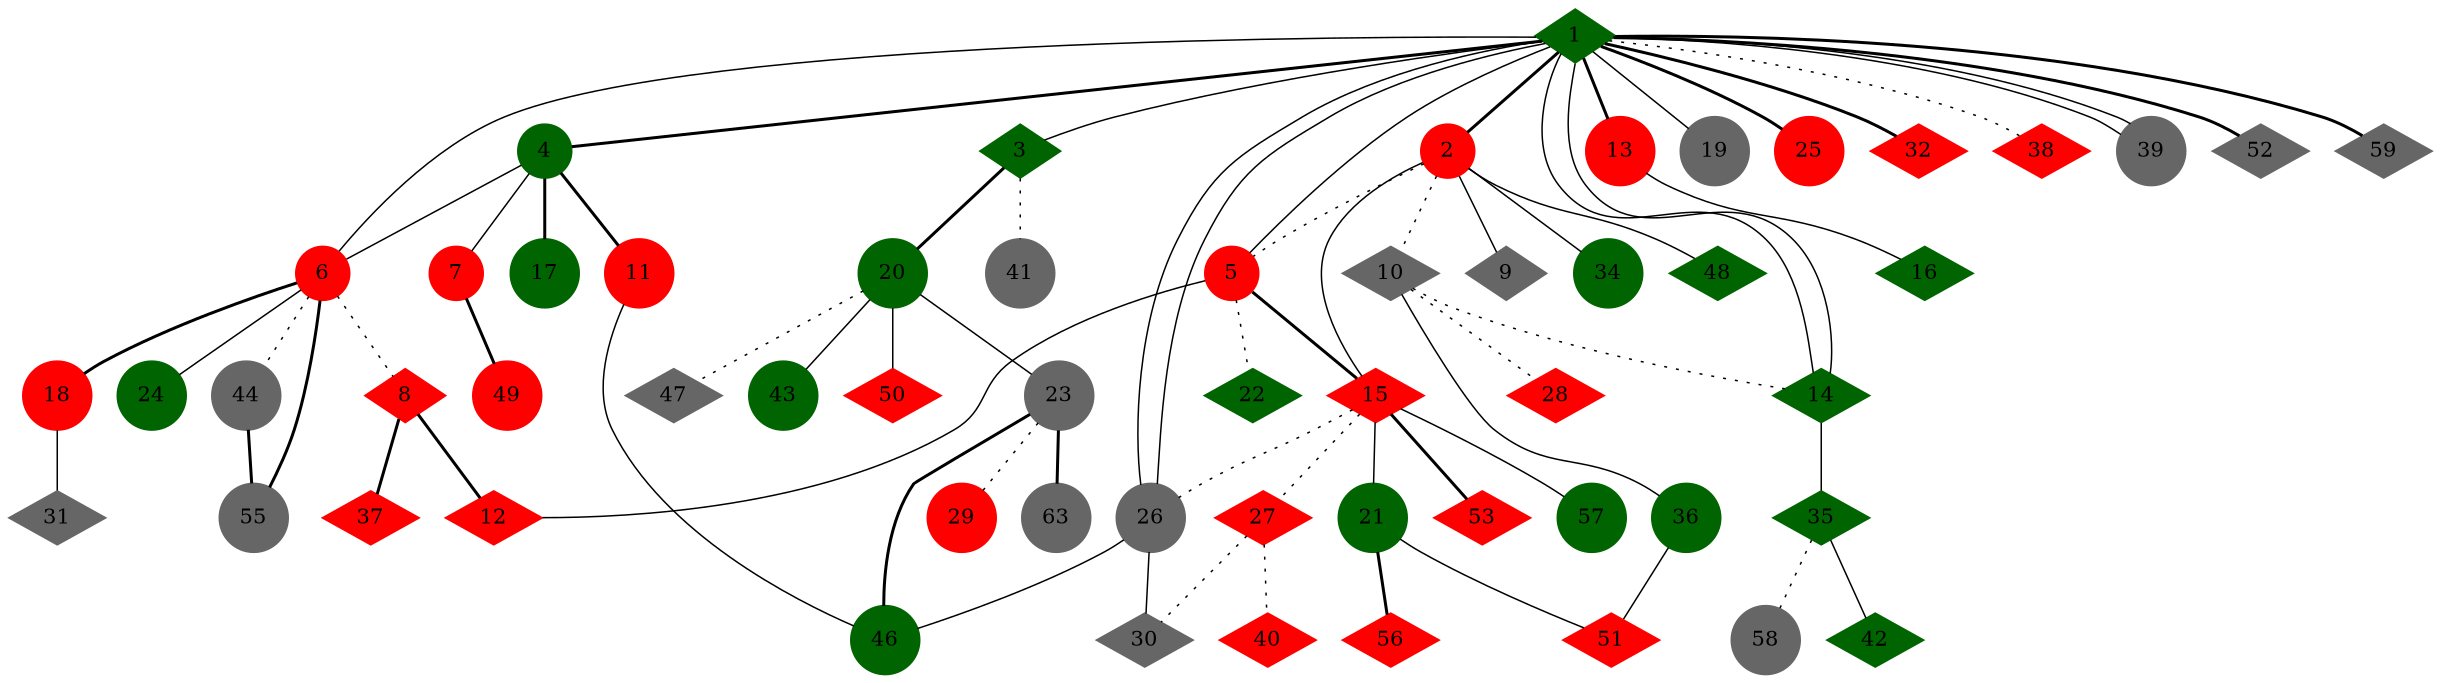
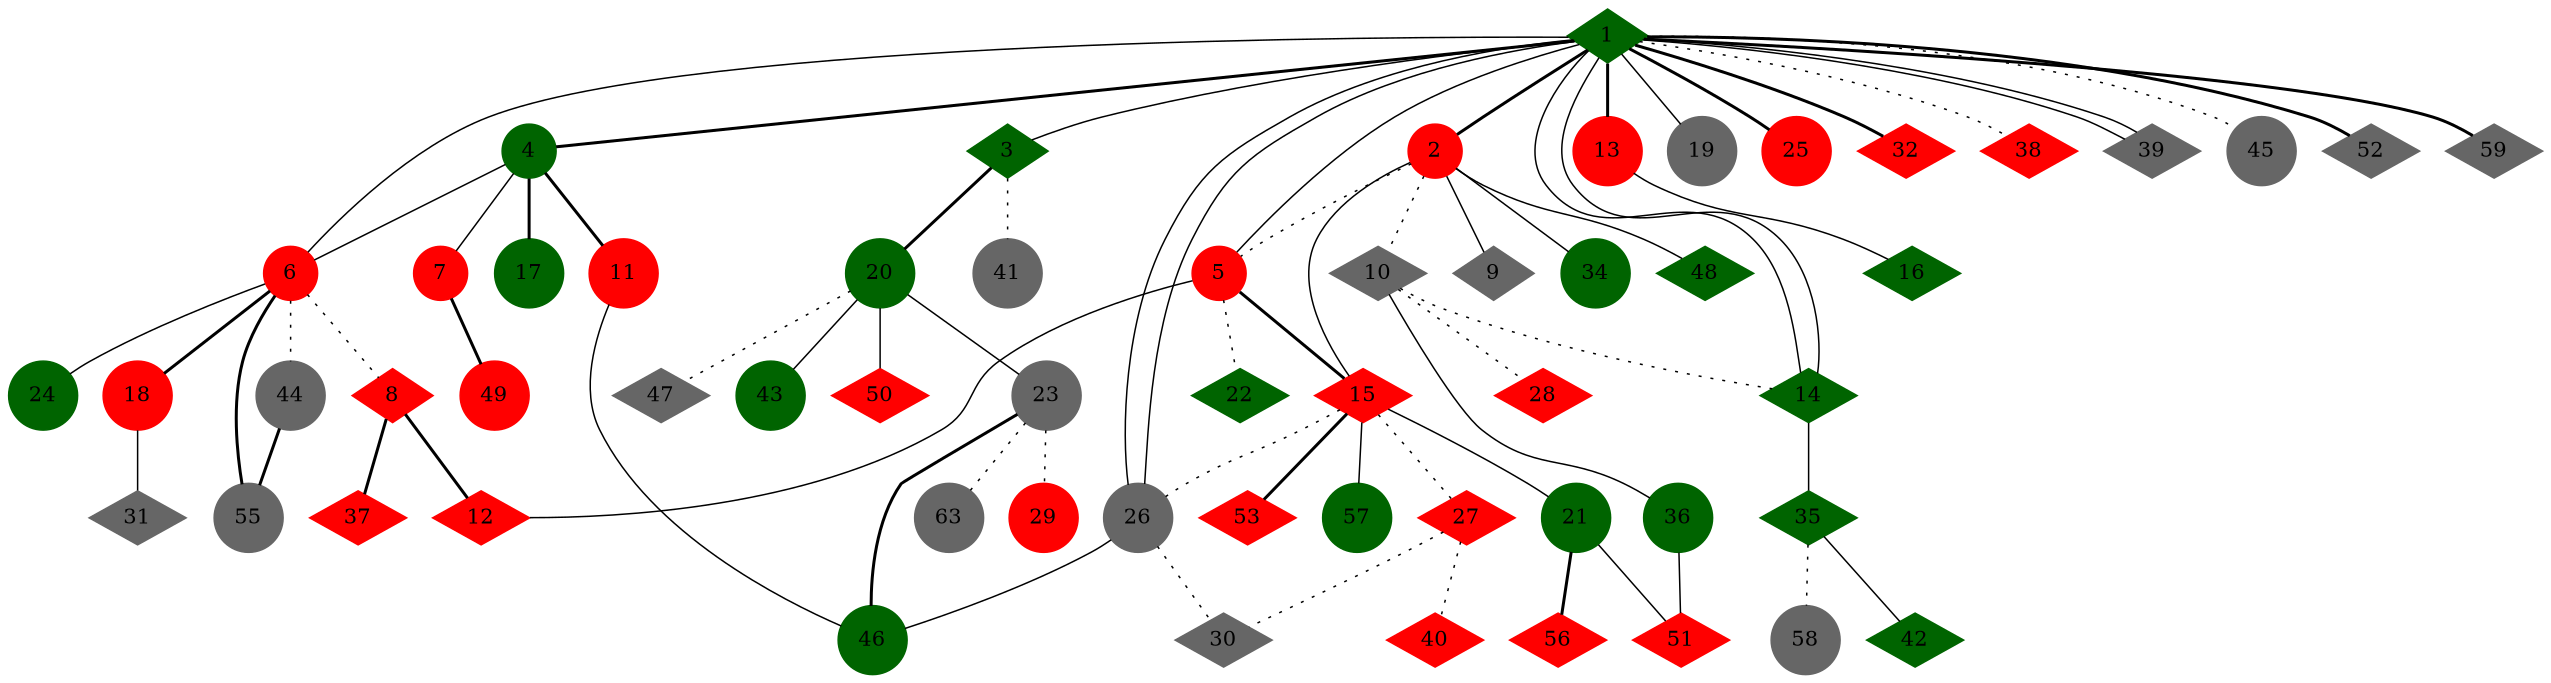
  graph {
    node [color=red shape=diamond style=filled]
    edge [style=solid]
    1 [color=darkgreen]
    2 [shape=circle]
    3 [color=darkgreen]
    4 [color=darkgreen shape=circle]
    5 [shape=circle]
    6 [shape=circle]
    13 [shape=circle]
    14 [color=darkgreen]
    19 [color=gray40 shape=circle]
    25 [shape=circle]
    26 [color=gray40 shape=circle]
    32
    38
-   39 [color=gray40 shape=circle]
+   39 [color=gray40]
+   45 [color=gray40 shape=circle]
    52 [color=gray40]
    59 [color=gray40]
    9 [color=gray40]
    10 [color=gray40]
    15
    34 [color=darkgreen shape=circle]
    48 [color=darkgreen]
    20 [color=darkgreen shape=circle]
    41 [color=gray40 shape=circle]
    7 [shape=circle]
    11 [shape=circle]
    17 [color=darkgreen shape=circle]
    12
    22 [color=darkgreen]
    8
    18 [shape=circle]
    24 [color=darkgreen shape=circle]
    44 [color=gray40 shape=circle]
    55 [color=gray40 shape=circle]
    16 [color=darkgreen]
    35 [color=darkgreen]
    46 [color=darkgreen shape=circle]
    30 [color=gray40]
    28
    36 [color=darkgreen shape=circle]
    21 [color=darkgreen shape=circle]
    27
    53
    57 [color=darkgreen shape=circle]
    47 [color=gray40]
    23 [color=gray40 shape=circle]
    43 [color=darkgreen shape=circle]
    50
    49 [shape=circle]
    37
    31 [color=gray40]
    51
    42 [color=darkgreen]
    58 [color=gray40 shape=circle]
    56
    40
    29 [shape=circle]
    n58 [color=gray40 label=63 shape=circle]
    1 -- 2 [style=bold]
    1 -- 3
    1 -- 4 [style=bold]
    1 -- 5
    1 -- 6
    1 -- 13 [style=bold]
    1 -- 14
    1 -- 14
    1 -- 19
    1 -- 25 [style=bold]
    1 -- 26
    1 -- 26
    1 -- 32 [style=bold]
    1 -- 38 [style=dotted]
    1 -- 39
    1 -- 39
+   1 -- 45 [style=dotted]
    1 -- 52 [style=bold]
    1 -- 59 [style=bold]
    2 -- 5 [style=dotted]
    2 -- 9
    2 -- 10 [style=dotted]
    2 -- 15
    2 -- 34
    2 -- 48
    3 -- 20 [style=bold]
    3 -- 41 [style=dotted]
    4 -- 6
    4 -- 7
    4 -- 11 [style=bold]
    4 -- 17 [style=bold]
    5 -- 15 [style=bold]
    5 -- 12
    5 -- 22 [style=dotted]
    6 -- 8 [style=dotted]
    6 -- 18 [style=bold]
    6 -- 24
    6 -- 44 [style=dotted]
    6 -- 55 [style=bold]
    13 -- 16
    14 -- 35
    26 -- 46
-   26 -- 30
+   26 -- 30 [style=dotted]
    10 -- 14 [style=dotted]
    10 -- 28 [style=dotted]
    10 -- 36
    15 -- 26 [style=dotted]
    15 -- 21
    15 -- 27 [style=dotted]
    15 -- 53 [style=bold]
    15 -- 57
    20 -- 47 [style=dotted]
    20 -- 23
    20 -- 43
    20 -- 50
    7 -- 49 [style=bold]
    11 -- 46
    8 -- 12 [style=bold]
    8 -- 37 [style=bold]
    18 -- 31
    44 -- 55 [style=bold]
    35 -- 42
    35 -- 58 [style=dotted]
    36 -- 51
    21 -- 51
    21 -- 56 [style=bold]
    27 -- 30 [style=dotted]
    27 -- 40 [style=dotted]
    23 -- 46 [style=bold]
    23 -- 29 [style=dotted]
-   23 -- n58 [style=bold]
+   23 -- n58 [style=dotted]
  }
